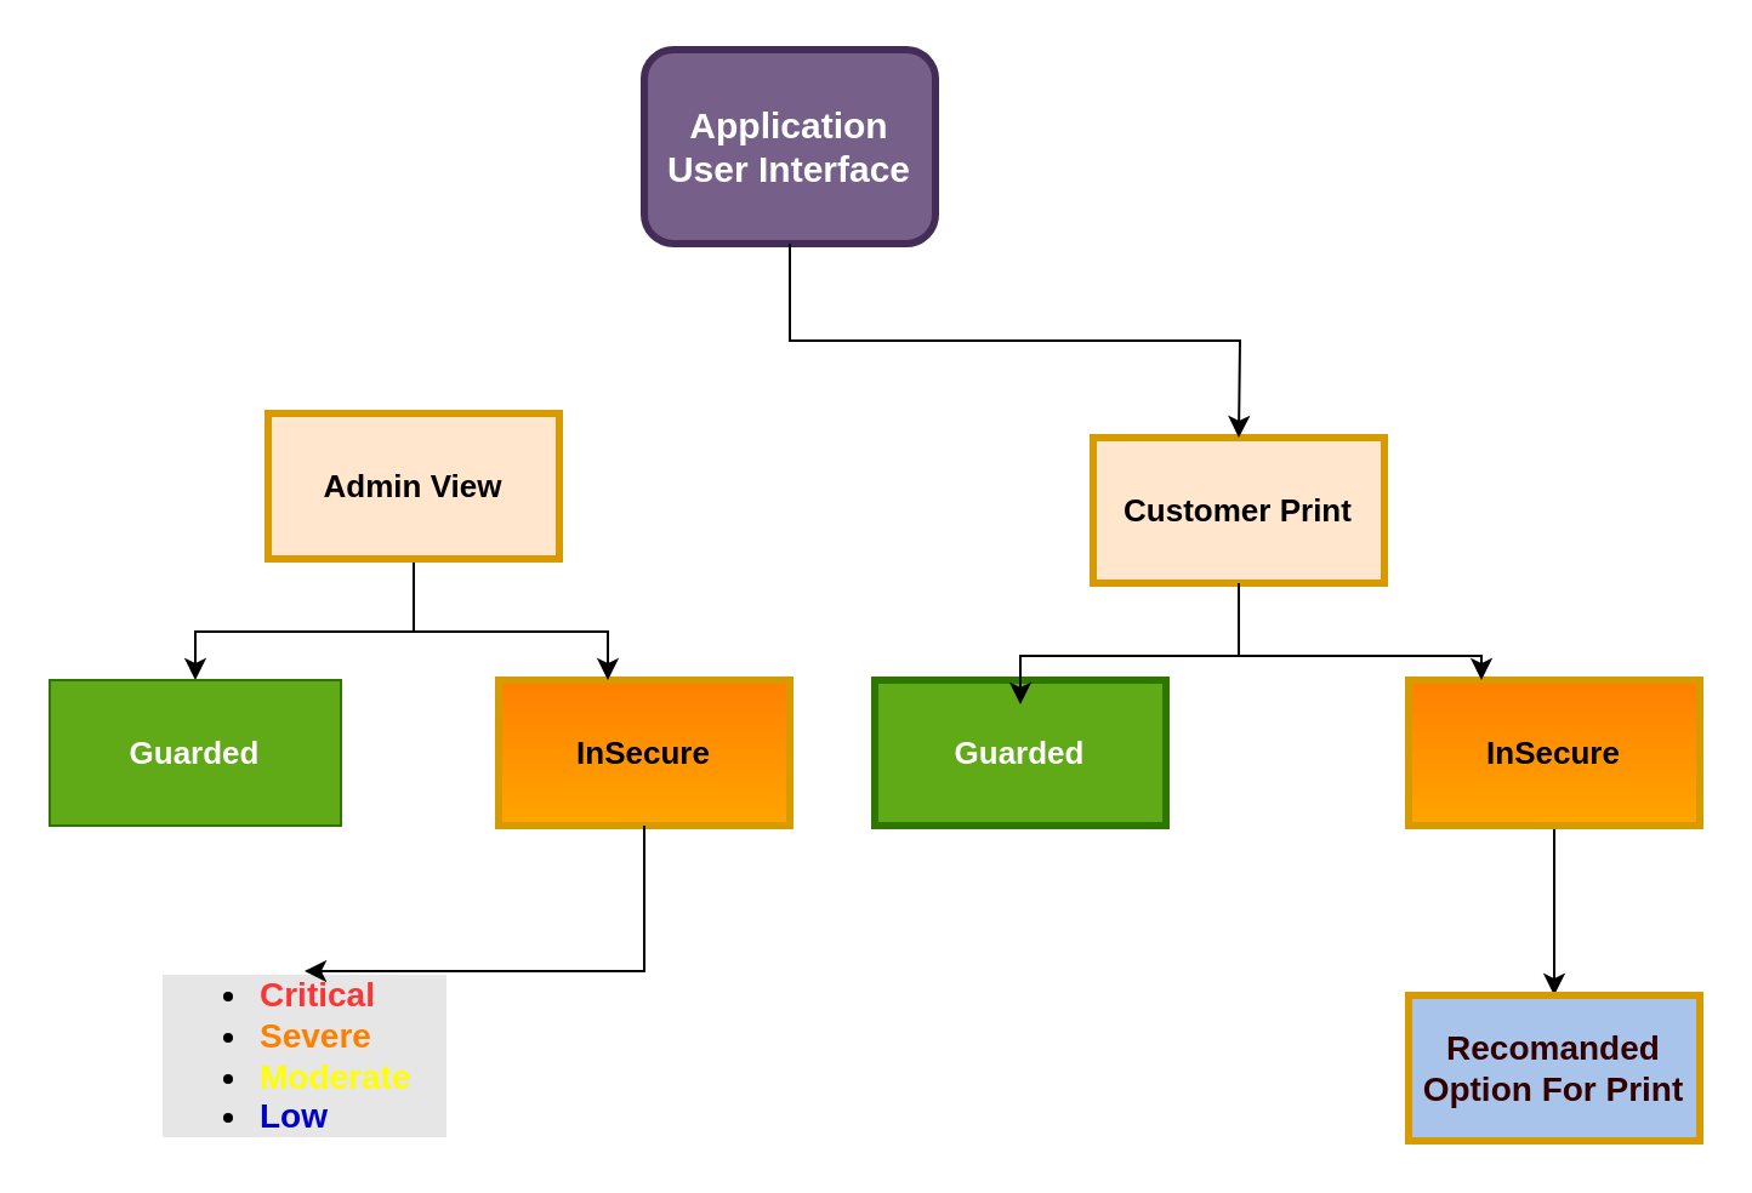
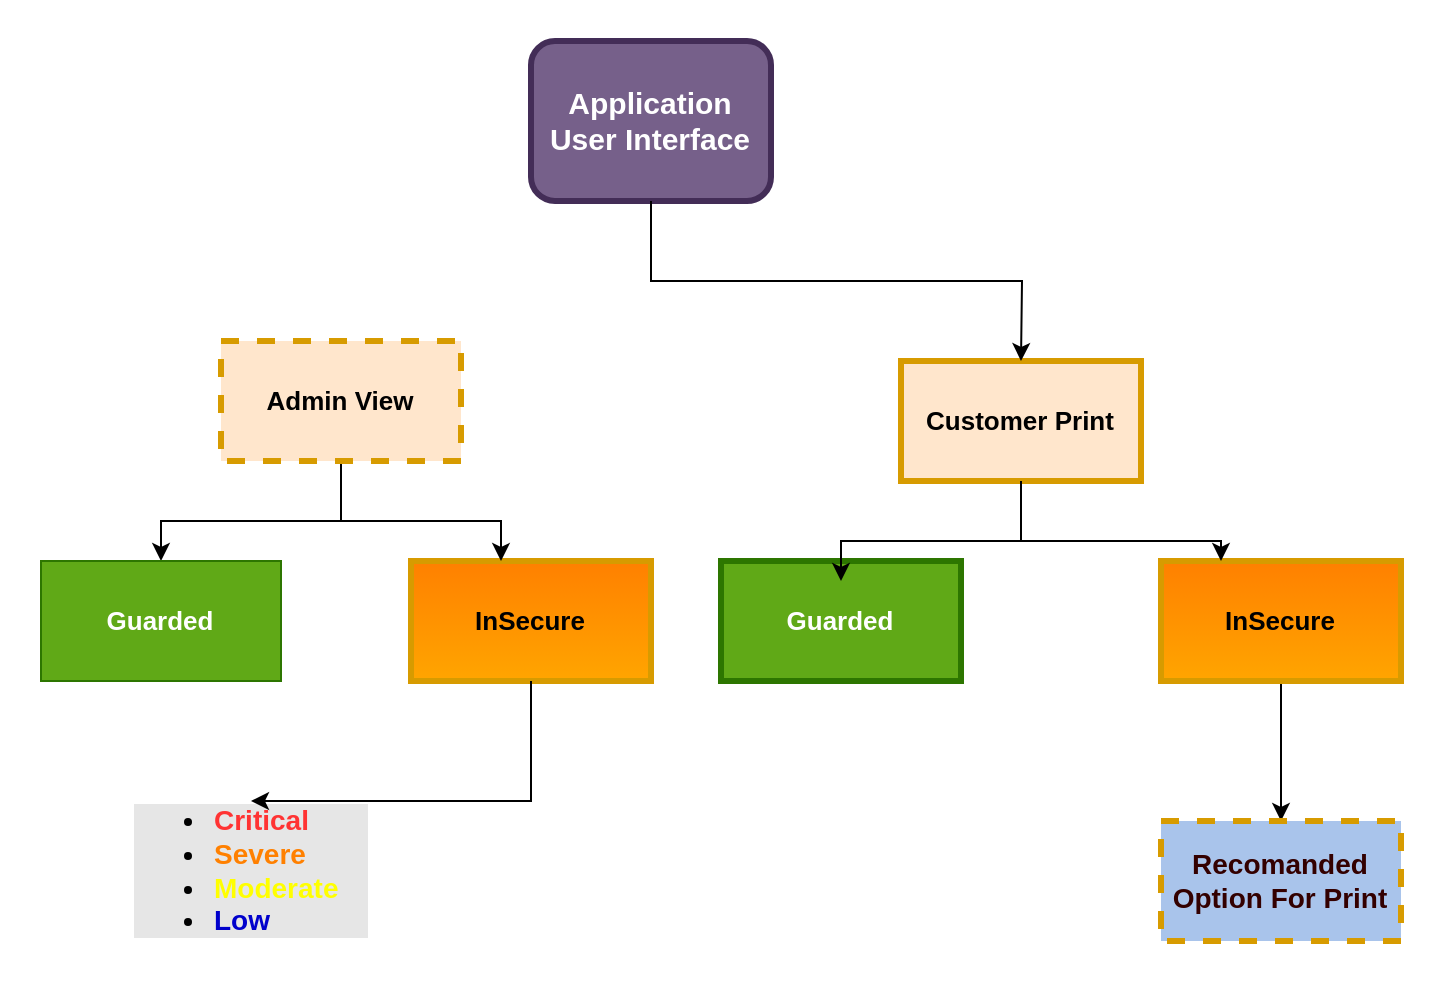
  <mxCell id="0" />
  <mxCell id="1" parent="0" />
  <mxCell id="2" value="&lt;b style=&quot;font-size: 15px;&quot;&gt;Application&lt;br&gt;User Interface&lt;/b&gt;" style="whiteSpace=wrap;html=1;align=center;treeFolding=1;treeMoving=1;newEdgeStyle={&quot;edgeStyle&quot;:&quot;elbowEdgeStyle&quot;,&quot;startArrow&quot;:&quot;none&quot;,&quot;endArrow&quot;:&quot;none&quot;};fillColor=#76608a;strokeColor=#432D57;strokeWidth=3;fontColor=#ffffff;rounded=1;" vertex="1" parent="1"><mxGeometry x="265" y="20" width="120" height="80" as="geometry" /></mxCell>
  <mxCell id="3" value="" style="edgeStyle=orthogonalEdgeStyle;rounded=0;orthogonalLoop=1;jettySize=auto;html=1;" edge="1" parent="1" source="4" target="7"><mxGeometry relative="1" as="geometry"><Array as="points"><mxPoint x="170" y="260" /><mxPoint x="80" y="260" /></Array></mxGeometry></mxCell>
- <mxCell id="4" value="&lt;b&gt;&lt;font style=&quot;font-size: 13px;&quot;&gt;Admin View&lt;/font&gt;&lt;/b&gt;" style="whiteSpace=wrap;html=1;fillColor=#ffe6cc;strokeColor=#d79b00;strokeWidth=3;" vertex="1" parent="1"><mxGeometry x="110" y="170" width="120" height="60" as="geometry" /></mxCell>
+ <mxCell id="4" value="&lt;b&gt;&lt;font style=&quot;font-size: 13px;&quot;&gt;Admin View&lt;/font&gt;&lt;/b&gt;" style="whiteSpace=wrap;html=1;fillColor=#ffe6cc;strokeColor=#d79b00;strokeWidth=3;dashed=1;" vertex="1" parent="1"><mxGeometry x="110" y="170" width="120" height="60" as="geometry" /></mxCell>
  <mxCell id="5" value="&lt;b&gt;&lt;font style=&quot;font-size: 13px;&quot;&gt;Customer Print&lt;/font&gt;&lt;/b&gt;" style="whiteSpace=wrap;html=1;fillColor=#ffe6cc;strokeColor=#d79b00;strokeWidth=3;" vertex="1" parent="1"><mxGeometry x="450" y="180" width="120" height="60" as="geometry" /></mxCell>
  <mxCell id="6" value="" style="edgeStyle=orthogonalEdgeStyle;rounded=0;orthogonalLoop=1;jettySize=auto;html=1;exitX=0.5;exitY=1;exitDx=0;exitDy=0;" edge="1" parent="1" source="2"><mxGeometry relative="1" as="geometry"><mxPoint x="300" y="140" as="sourcePoint" /><mxPoint x="510" y="180" as="targetPoint" /></mxGeometry></mxCell>
  <mxCell id="7" value="&lt;font style=&quot;font-size: 13px;&quot;&gt;&lt;b&gt;Guarded&lt;/b&gt;&lt;/font&gt;" style="whiteSpace=wrap;html=1;fillColor=#60a917;fontColor=#ffffff;strokeColor=#2D7600;" vertex="1" parent="1"><mxGeometry x="20" y="280" width="120" height="60" as="geometry" /></mxCell>
  <mxCell id="8" value="&lt;font style=&quot;font-size: 13px;&quot;&gt;&lt;b&gt;InSecure&lt;/b&gt;&lt;/font&gt;" style="whiteSpace=wrap;html=1;fillColor=#FF8000;strokeColor=#d79b00;gradientColor=#ffa500;strokeWidth=3;" vertex="1" parent="1"><mxGeometry x="205" y="280" width="120" height="60" as="geometry" /></mxCell>
  <mxCell id="9" value="" style="edgeStyle=orthogonalEdgeStyle;rounded=0;orthogonalLoop=1;jettySize=auto;html=1;" edge="1" parent="1"><mxGeometry relative="1" as="geometry"><mxPoint x="170" y="250" as="sourcePoint" /><mxPoint x="250" y="280" as="targetPoint" /><Array as="points"><mxPoint x="170" y="260" /><mxPoint x="250" y="260" /><mxPoint x="250" y="280" /></Array></mxGeometry></mxCell>
  <mxCell id="10" value="&lt;ul style=&quot;font-size: 14px;&quot;&gt;&lt;li&gt;&lt;b&gt;&lt;font color=&quot;#ff3333&quot;&gt;Critical&lt;/font&gt;&lt;/b&gt;&lt;/li&gt;&lt;li&gt;&lt;b&gt;&lt;font color=&quot;#ff8000&quot;&gt;Severe&lt;/font&gt;&lt;/b&gt;&lt;/li&gt;&lt;li&gt;&lt;b&gt;&lt;font color=&quot;#ffff00&quot;&gt;Moderate&lt;/font&gt;&lt;/b&gt;&lt;/li&gt;&lt;li&gt;&lt;b&gt;&lt;font color=&quot;#0000cc&quot;&gt;Low&lt;/font&gt;&lt;/b&gt;&lt;/li&gt;&lt;/ul&gt;" style="whiteSpace=wrap;html=1;align=left;fillColor=#E6E6E6;strokeColor=#FFFFFF;strokeWidth=3;" vertex="1" parent="1"><mxGeometry x="65" y="400" width="120" height="70" as="geometry" /></mxCell>
  <mxCell id="11" value="" style="edgeStyle=orthogonalEdgeStyle;rounded=0;orthogonalLoop=1;jettySize=auto;html=1;exitX=0.5;exitY=1;exitDx=0;exitDy=0;entryX=0.5;entryY=0;entryDx=0;entryDy=0;" edge="1" parent="1" source="8" target="10"><mxGeometry relative="1" as="geometry"><mxPoint x="265" y="340" as="sourcePoint" /><mxPoint x="265" y="400" as="targetPoint" /><Array as="points"><mxPoint x="265" y="370" /><mxPoint x="265" y="370" /></Array></mxGeometry></mxCell>
  <mxCell id="12" value="" style="edgeStyle=orthogonalEdgeStyle;rounded=0;orthogonalLoop=1;jettySize=auto;html=1;fontSize=14;fontColor=#0000CC;" edge="1" parent="1" target="13"><mxGeometry relative="1" as="geometry"><mxPoint x="590" y="340" as="sourcePoint" /><Array as="points"><mxPoint x="640" y="340" /></Array></mxGeometry></mxCell>
- <mxCell id="13" value="&lt;b&gt;&lt;font color=&quot;#330000&quot;&gt;Recomanded Option For Print&lt;/font&gt;&lt;/b&gt;" style="whiteSpace=wrap;html=1;fillColor=#A9C4EB;strokeColor=#d79b00;strokeWidth=3;fontSize=14;fontColor=#0000CC;" vertex="1" parent="1"><mxGeometry x="580" y="410" width="120" height="60" as="geometry" /></mxCell>
+ <mxCell id="13" value="&lt;b&gt;&lt;font color=&quot;#330000&quot;&gt;Recomanded Option For Print&lt;/font&gt;&lt;/b&gt;" style="whiteSpace=wrap;html=1;fillColor=#A9C4EB;strokeColor=#d79b00;strokeWidth=3;fontSize=14;fontColor=#0000CC;dashed=1;" vertex="1" parent="1"><mxGeometry x="580" y="410" width="120" height="60" as="geometry" /></mxCell>
  <mxCell id="14" value="&lt;font style=&quot;font-size: 13px;&quot;&gt;&lt;b&gt;Guarded&lt;/b&gt;&lt;/font&gt;" style="whiteSpace=wrap;html=1;fillColor=#60a917;fontColor=#ffffff;strokeColor=#2D7600;strokeWidth=3;" vertex="1" parent="1"><mxGeometry x="360" y="280" width="120" height="60" as="geometry" /></mxCell>
  <mxCell id="15" value="&lt;font style=&quot;font-size: 13px;&quot;&gt;&lt;b&gt;InSecure&lt;/b&gt;&lt;/font&gt;" style="whiteSpace=wrap;html=1;fillColor=#FF8000;strokeColor=#d79b00;gradientColor=#ffa500;strokeWidth=3;" vertex="1" parent="1"><mxGeometry x="580" y="280" width="120" height="60" as="geometry" /></mxCell>
  <mxCell id="16" value="" style="edgeStyle=orthogonalEdgeStyle;rounded=0;orthogonalLoop=1;jettySize=auto;html=1;" edge="1" parent="1"><mxGeometry relative="1" as="geometry"><mxPoint x="510" y="250" as="sourcePoint" /><mxPoint x="610" y="280" as="targetPoint" /><Array as="points"><mxPoint x="510" y="250" /><mxPoint x="510" y="270" /><mxPoint x="610" y="270" /></Array></mxGeometry></mxCell>
  <mxCell id="17" value="" style="edgeStyle=orthogonalEdgeStyle;rounded=0;orthogonalLoop=1;jettySize=auto;html=1;" edge="1" parent="1"><mxGeometry relative="1" as="geometry"><mxPoint x="510" y="240" as="sourcePoint" /><mxPoint x="420" y="290" as="targetPoint" /><Array as="points"><mxPoint x="510" y="270" /><mxPoint x="420" y="270" /></Array></mxGeometry></mxCell>
